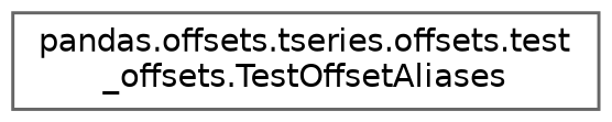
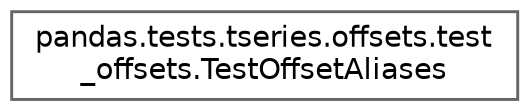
  digraph {
    rankdir=LR
-   n1 [color=grey40 fillcolor=white fontname=Helvetica fontsize=10 height=0.2 label="pandas.offsets.tseries.offsets.test\l_offsets.TestOffsetAliases" shape=box style=filled width=0.4]
+   n1 [color=grey40 fillcolor=white fontname=Helvetica fontsize=10 height=0.2 label="pandas.tests.tseries.offsets.test\l_offsets.TestOffsetAliases" shape=box style=filled width=0.4]
  }
